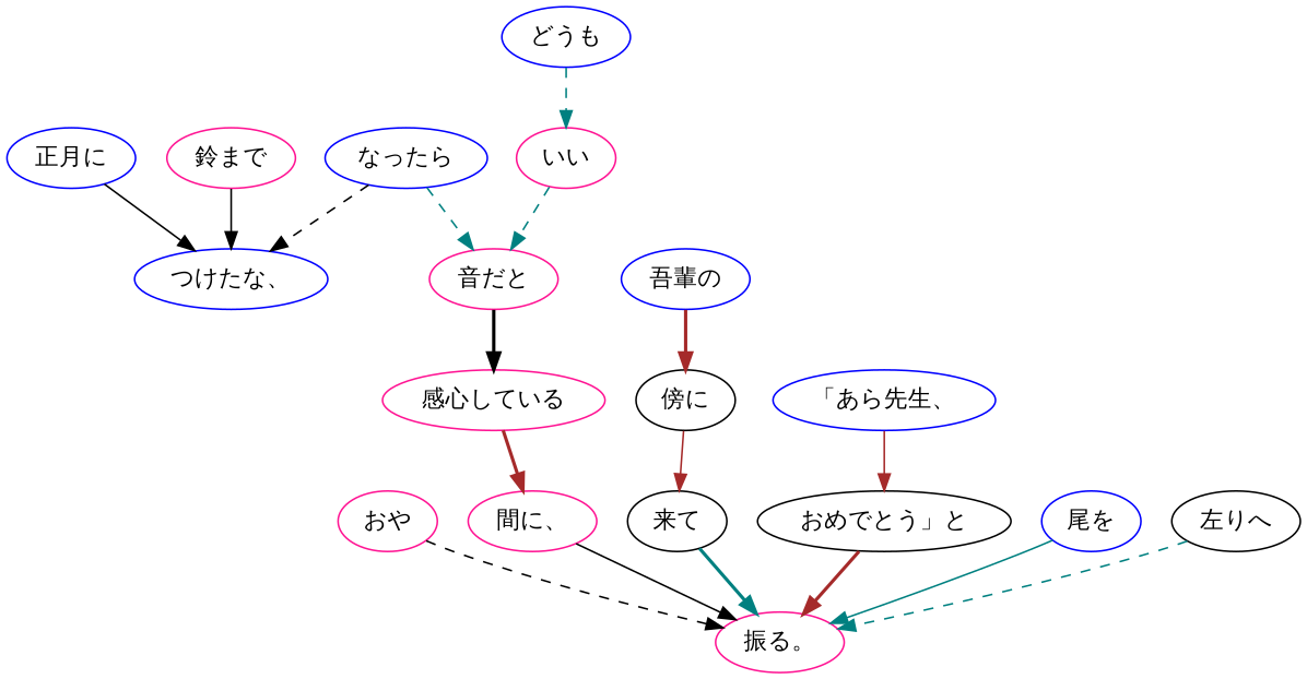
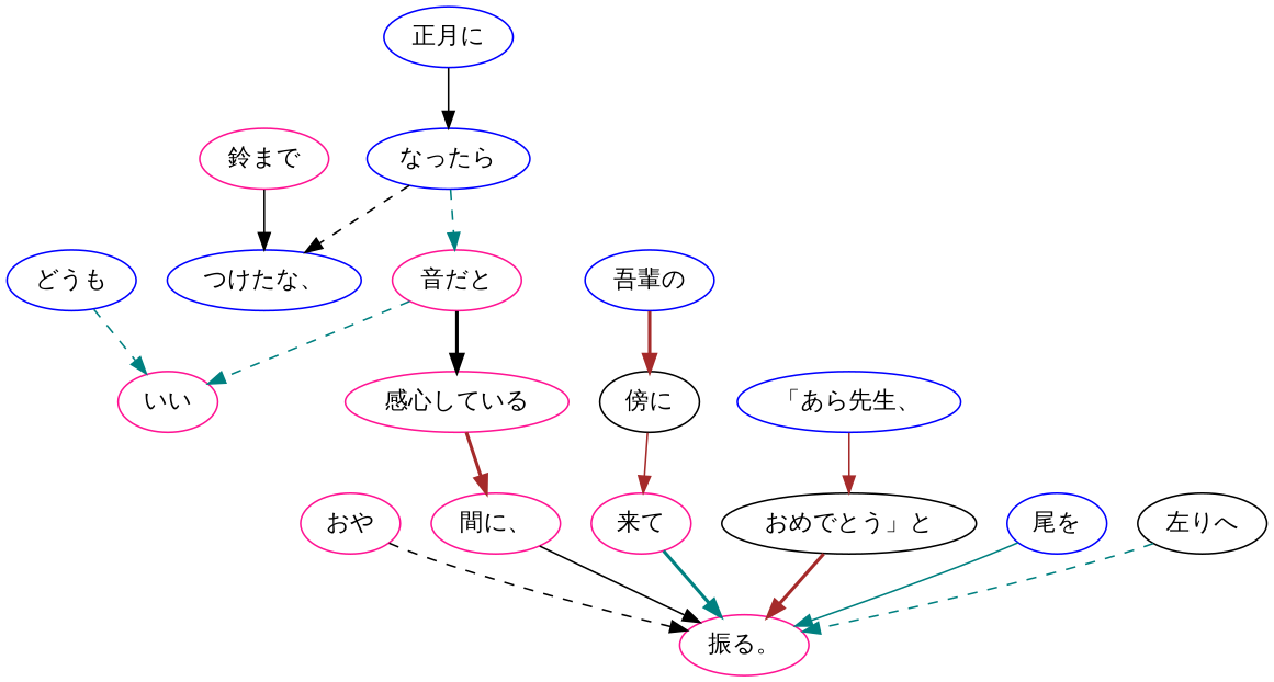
  digraph {
    node [color=deeppink]
    edge [color=black style=dashed]
    n1 [label="おや"]
    n2 [label="振る。"]
    n3 [color=blue label="正月に"]
    n4 [color=blue label="なったら"]
    n5 [color=blue label="つけたな、"]
    n6 [label="音だと"]
    n7 [label="鈴まで"]
    n8 [label="感心している"]
    n9 [color=blue label="どうも"]
    n10 [label="いい"]
    n11 [label="間に、"]
    n12 [color=blue label="吾輩の"]
    n13 [color=black label="傍に"]
-   n14 [color=black label="来て"]
+   n14 [label="来て"]
    n15 [color=blue label="「あら先生、"]
    n16 [color=black label="おめでとう」と"]
    n17 [color=blue label="尾を"]
    n18 [color=black label="左りへ"]
    n1 -> n2
-   n3 -> n5 [style=solid]
+   n3 -> n4 [style=solid]
    n4 -> n5
    n4 -> n6 [color=teal]
    n6 -> n8 [style=bold]
    n7 -> n5 [style=solid]
    n8 -> n11 [color=brown style=bold]
    n9 -> n10 [color=teal]
-   n10 -> n6 [color=teal]
+   n6 -> n10 [color=teal]
    n11 -> n2 [style=solid]
    n12 -> n13 [color=brown style=bold]
    n13 -> n14 [color=brown style=solid]
    n14 -> n2 [color=teal style=bold]
    n15 -> n16 [color=brown style=solid]
    n16 -> n2 [color=brown style=bold]
    n17 -> n2 [color=teal style=solid]
    n18 -> n2 [color=teal]
  }
